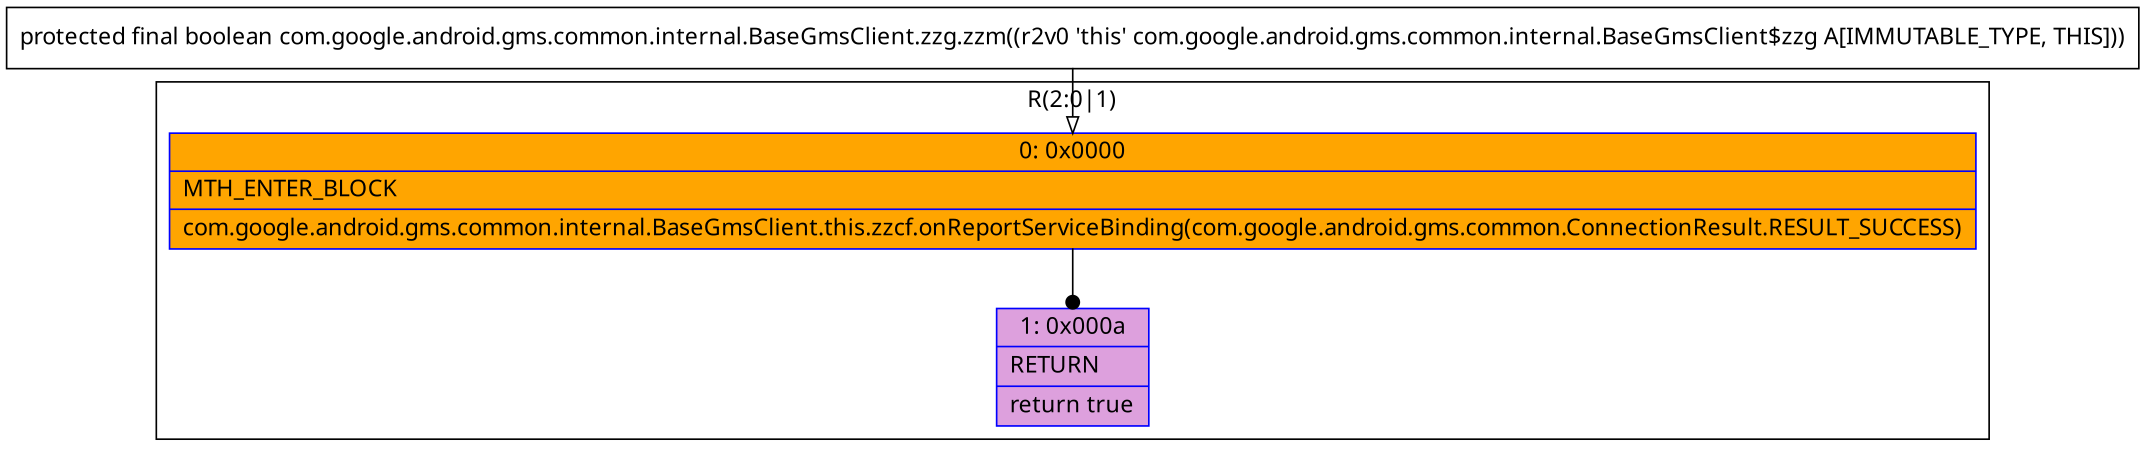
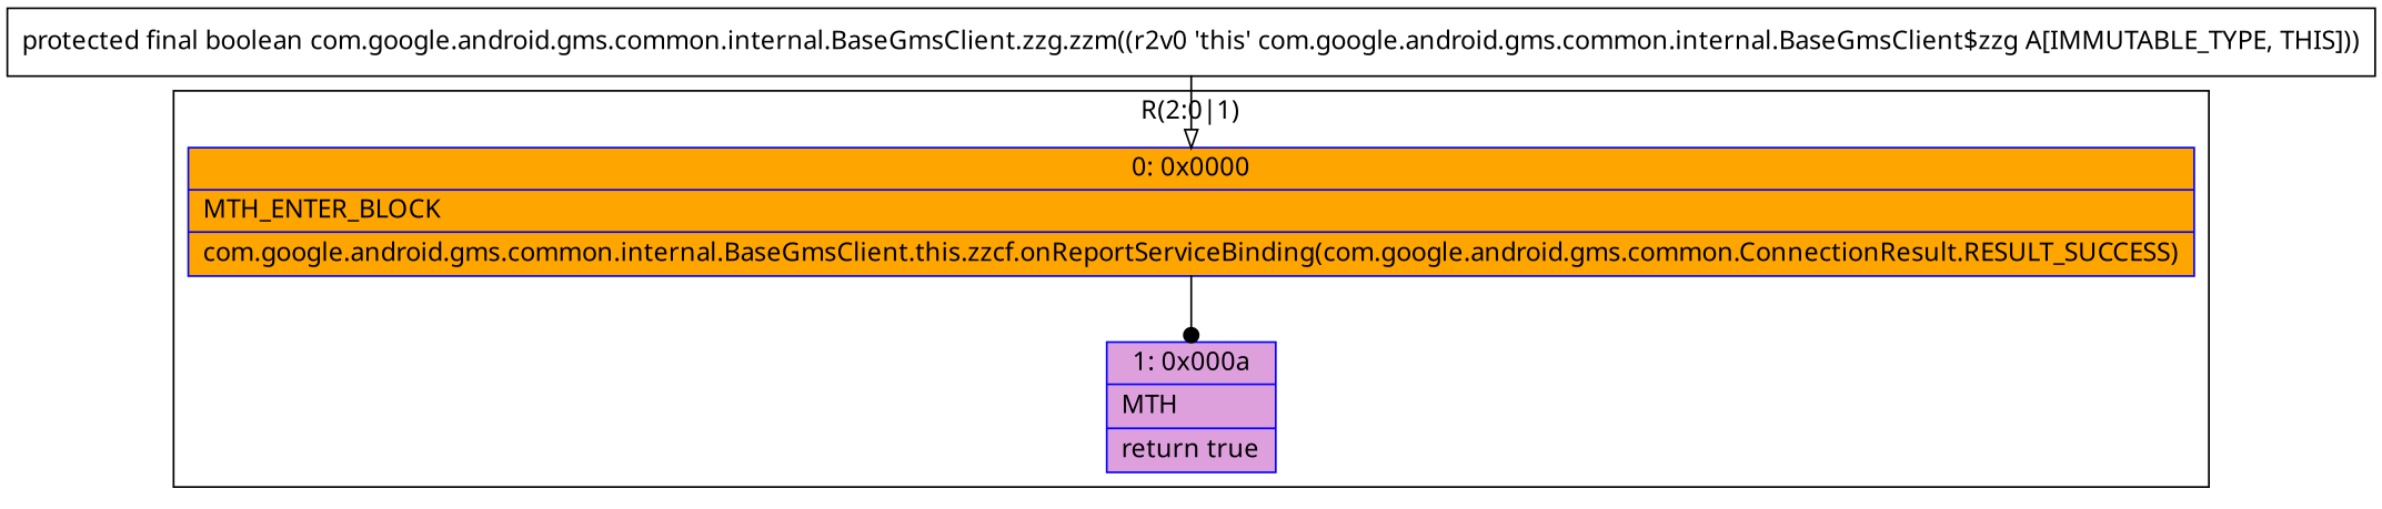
  digraph {
    fontname="Noto Sans"
    node [color=blue shape=record style=filled fontname="Noto Sans"]
    edge [fontname="Noto Sans"]
    n1 [label="{0\:\ 0x0000|MTH_ENTER_BLOCK\l|com.google.android.gms.common.internal.BaseGmsClient.this.zzcf.onReportServiceBinding(com.google.android.gms.common.ConnectionResult.RESULT_SUCCESS)\l}" fillcolor=orange]
-   n2 [label="{1\:\ 0x000a|RETURN\l|return true\l}" fillcolor=plum]
+   n2 [label="{1\:\ 0x000a|MTH\l|return true\l}" fillcolor=plum]
    n3 [label="{protected final boolean com.google.android.gms.common.internal.BaseGmsClient.zzg.zzm((r2v0 'this' com.google.android.gms.common.internal.BaseGmsClient$zzg A[IMMUTABLE_TYPE, THIS])) }" fillcolor=white color=""]
    subgraph cluster_1 {
      label="R(2:0|1)"
      n1
      n2
    }
    n1 -> n2 [arrowhead=dot]
    n3 -> n1 [arrowhead=onormal]
  }
